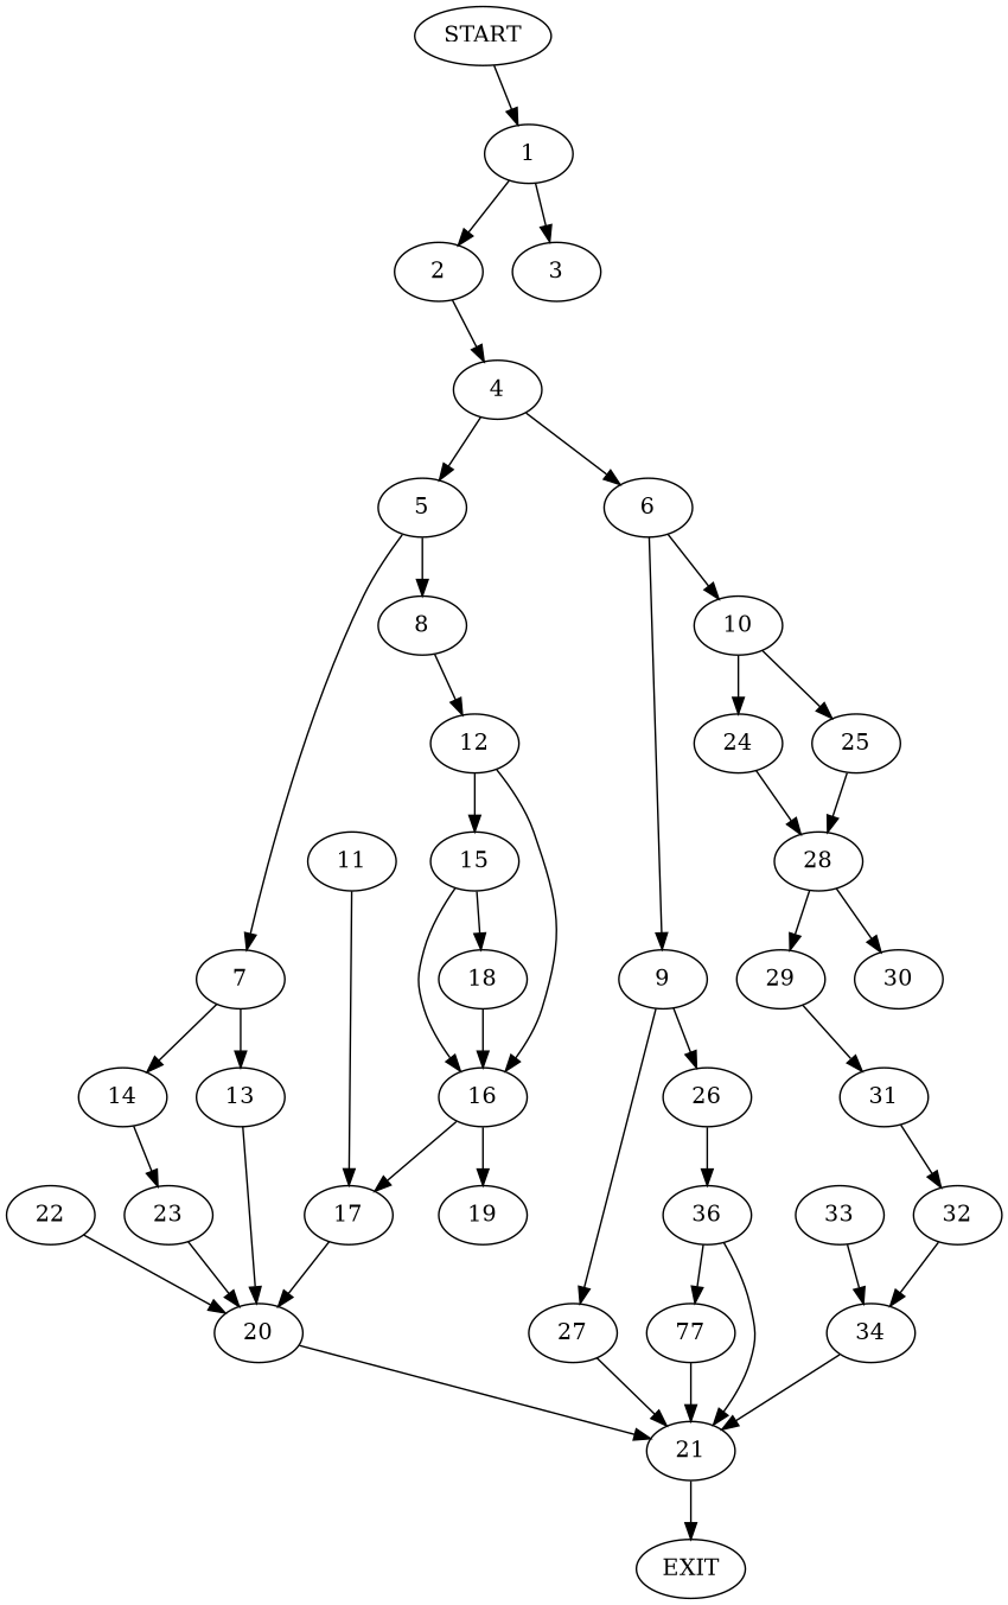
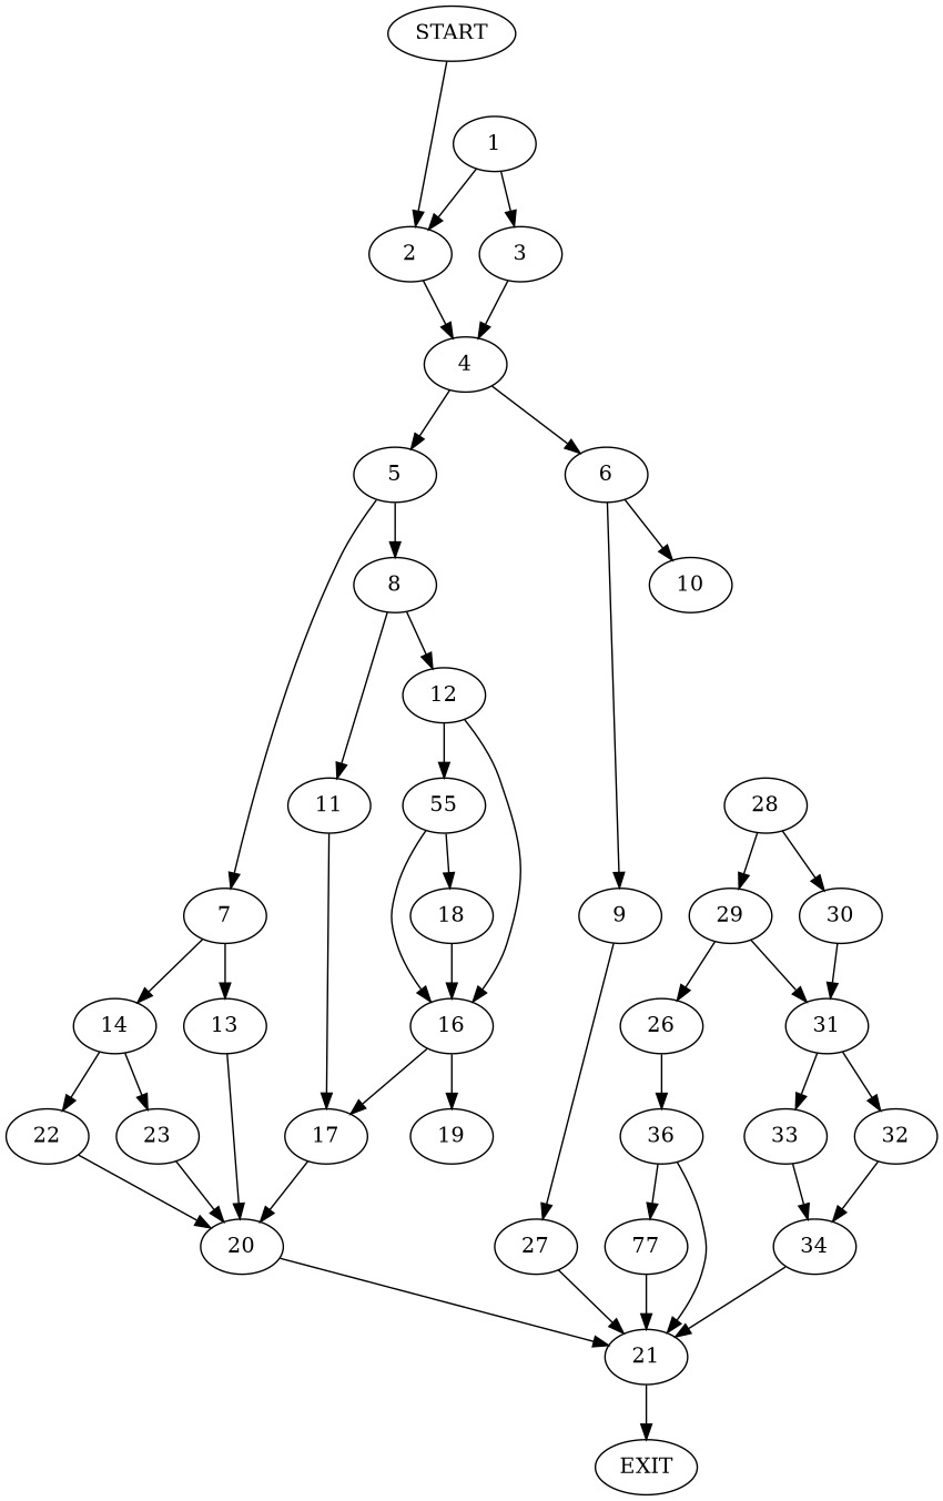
  digraph {
    n1 [label=START]
    1
    2
    3
    n5 [label=EXIT]
    4
    5
    6
    7
    8
    9
    10
    13
    14
    11
    12
    26
    27
-   24
-   25
    20
    22
    23
    17
-   15
+   15 [label=55]
    16
    36
    21
    28
    18
    19
    29
    30
    n34 [label=77]
    31
    32
    33
    34
-   n1 -> 1
+   n1 -> 2
    1 -> 2
    1 -> 3
    2 -> 4
+   3 -> 4
    4 -> 5
    4 -> 6
    5 -> 7
    5 -> 8
    6 -> 9
    6 -> 10
    7 -> 13
    7 -> 14
+   8 -> 11
    8 -> 12
-   9 -> 26
+   29 -> 26
    9 -> 27
-   10 -> 24
-   10 -> 25
    13 -> 20
+   14 -> 22
    14 -> 23
    11 -> 17
    12 -> 15
    12 -> 16
    26 -> 36
    27 -> 21
-   24 -> 28
-   25 -> 28
    20 -> 21
    22 -> 20
    23 -> 20
    17 -> 20
    15 -> 16
    15 -> 18
    16 -> 17
    16 -> 19
    36 -> 21
    36 -> n34
    21 -> n5
    28 -> 29
    28 -> 30
    18 -> 16
    29 -> 31
+   30 -> 31
    n34 -> 21
    31 -> 32
+   31 -> 33
    32 -> 34
    33 -> 34
    34 -> 21
  }
